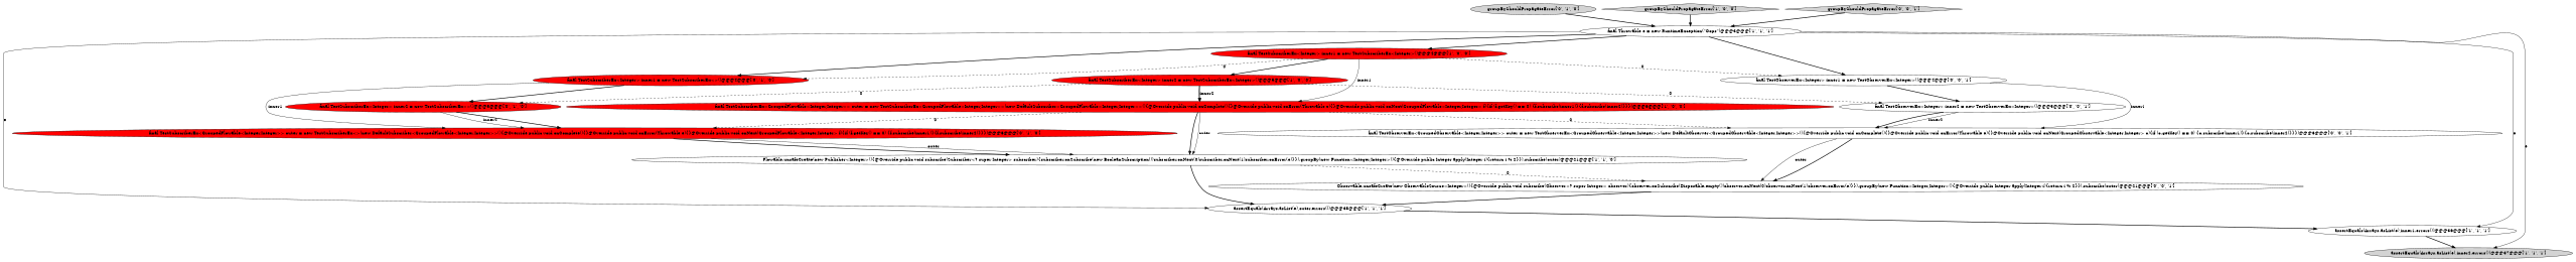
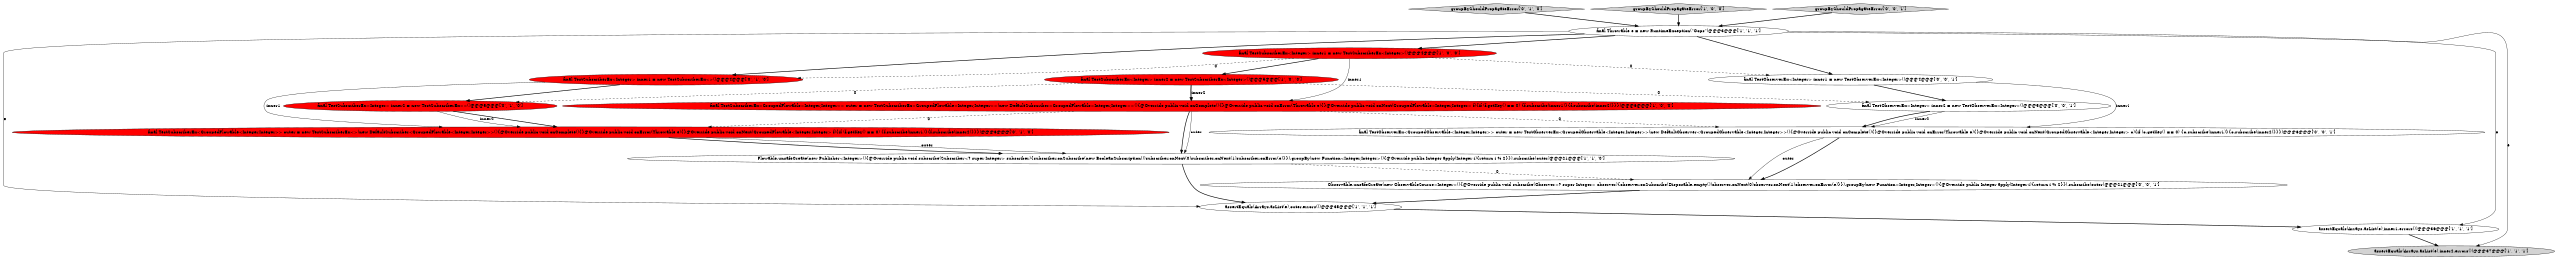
  digraph {
    node [fillcolor=white shape=ellipse style=filled]
    edge [style=bold]
    n1 [label="Flowable.unsafeCreate(new Publisher<Integer>(){@Override public void subscribe(Subscriber<? super Integer> subscriber){subscriber.onSubscribe(new BooleanSubscription())subscriber.onNext(0)subscriber.onNext(1)subscriber.onError(e)}}).groupBy(new Function<Integer,Integer>(){@Override public Integer apply(Integer i){return i % 2}}).subscribe(outer)@@@21@@@['1', '1', '0']"]
    n2 [label="Observable.unsafeCreate(new ObservableSource<Integer>(){@Override public void subscribe(Observer<? super Integer> observer){observer.onSubscribe(Disposable.empty())observer.onNext(0)observer.onNext(1)observer.onError(e)}}).groupBy(new Function<Integer,Integer>(){@Override public Integer apply(Integer i){return i % 2}}).subscribe(outer)@@@21@@@['0', '0', '1']"]
    n3 [label="assertEquals(Arrays.asList(e),outer.errors())@@@35@@@['1', '1', '1']"]
    n4 [label="final TestObserverEx<GroupedObservable<Integer,Integer>> outer = new TestObserverEx<GroupedObservable<Integer,Integer>>(new DefaultObserver<GroupedObservable<Integer,Integer>>(){@Override public void onComplete(){}@Override public void onError(Throwable e){}@Override public void onNext(GroupedObservable<Integer,Integer> o){if (o.getKey() == 0) {o.subscribe(inner1)}{o.subscribe(inner2)}}})@@@6@@@['0', '0', '1']"]
    n5 [label="final TestObserverEx<Integer> inner1 = new TestObserverEx<Integer>()@@@4@@@['0', '0', '1']"]
    n6 [label="final TestObserverEx<Integer> inner2 = new TestObserverEx<Integer>()@@@5@@@['0', '0', '1']"]
    n7 [label="assertEquals(Arrays.asList(e),inner1.errors())@@@36@@@['1', '1', '1']"]
    n8 [fillcolor=lightgray label="assertEquals(Arrays.asList(e),inner2.errors())@@@37@@@['1', '1', '1']"]
    n9 [fillcolor=red label="final TestSubscriberEx<GroupedFlowable<Integer,Integer>> outer = new TestSubscriberEx<>(new DefaultSubscriber<GroupedFlowable<Integer,Integer>>(){@Override public void onComplete(){}@Override public void onError(Throwable e){}@Override public void onNext(GroupedFlowable<Integer,Integer> f){if (f.getKey() == 0) {f.subscribe(inner1)}{f.subscribe(inner2)}}})@@@6@@@['0', '1', '0']"]
    n10 [fillcolor=red label="final TestSubscriberEx<Integer> inner1 = new TestSubscriberEx<Integer>()@@@4@@@['1', '0', '0']"]
    n11 [fillcolor=red label="final TestSubscriberEx<Integer> inner2 = new TestSubscriberEx<Integer>()@@@5@@@['1', '0', '0']"]
    n12 [fillcolor=red label="final TestSubscriberEx<Integer> inner1 = new TestSubscriberEx<>()@@@4@@@['0', '1', '0']"]
    n13 [fillcolor=red label="final TestSubscriberEx<GroupedFlowable<Integer,Integer>> outer = new TestSubscriberEx<GroupedFlowable<Integer,Integer>>(new DefaultSubscriber<GroupedFlowable<Integer,Integer>>(){@Override public void onComplete(){}@Override public void onError(Throwable e){}@Override public void onNext(GroupedFlowable<Integer,Integer> f){if (f.getKey() == 0) {f.subscribe(inner1)}{f.subscribe(inner2)}}})@@@6@@@['1', '0', '0']"]
-   n14 [fillcolor=lightgray label="groupByShouldPropagateError['0', '1', '0']"]
+   n14 [fillcolor=lightgray label="groupByShouldPropagateError['0', '1', '0']" shape=diamond]
    n15 [label="final Throwable e = new RuntimeException(\"Oops\")@@@3@@@['1', '1', '1']"]
    n16 [fillcolor=lightgray label="groupByShouldPropagateError['1', '0', '0']" shape=diamond]
    n17 [fillcolor=red label="final TestSubscriberEx<Integer> inner2 = new TestSubscriberEx<>()@@@5@@@['0', '1', '0']"]
    n18 [fillcolor=lightgray label="groupByShouldPropagateError['0', '0', '1']" shape=diamond]
    n1 -> n2 [label=0 style=dashed]
    n1 -> n3
    n2 -> n3
    n3 -> n7
    n4 -> n2
    n4 -> n2 [label=outer style=solid]
    n5 -> n4 [label=inner1 style=solid]
    n5 -> n6
    n6 -> n4 [label=inner2 style=solid]
    n6 -> n4
    n7 -> n8
    n9 -> n1 [label=outer style=solid]
    n9 -> n1
    n10 -> n5 [label=0 style=dashed]
    n10 -> n11
    n10 -> n12 [label=0 style=dashed]
    n10 -> n13 [label=inner1 style=solid]
    n11 -> n6 [label=0 style=dashed]
    n11 -> n13 [label=inner2 style=solid]
    n11 -> n13
    n11 -> n17 [label=0 style=dashed]
    n12 -> n9 [label=inner1 style=solid]
    n12 -> n17
    n13 -> n1
    n13 -> n1 [label=outer style=solid]
    n13 -> n4 [label=0 style=dashed]
    n13 -> n9 [label=0 style=dashed]
    n14 -> n15
    n15 -> n3 [label=e style=solid]
    n15 -> n5
    n15 -> n7 [label=e style=solid]
    n15 -> n8 [label=e style=solid]
    n15 -> n10
    n15 -> n12
    n16 -> n15
    n17 -> n9
    n17 -> n9 [label=inner2 style=solid]
    n18 -> n15
  }
